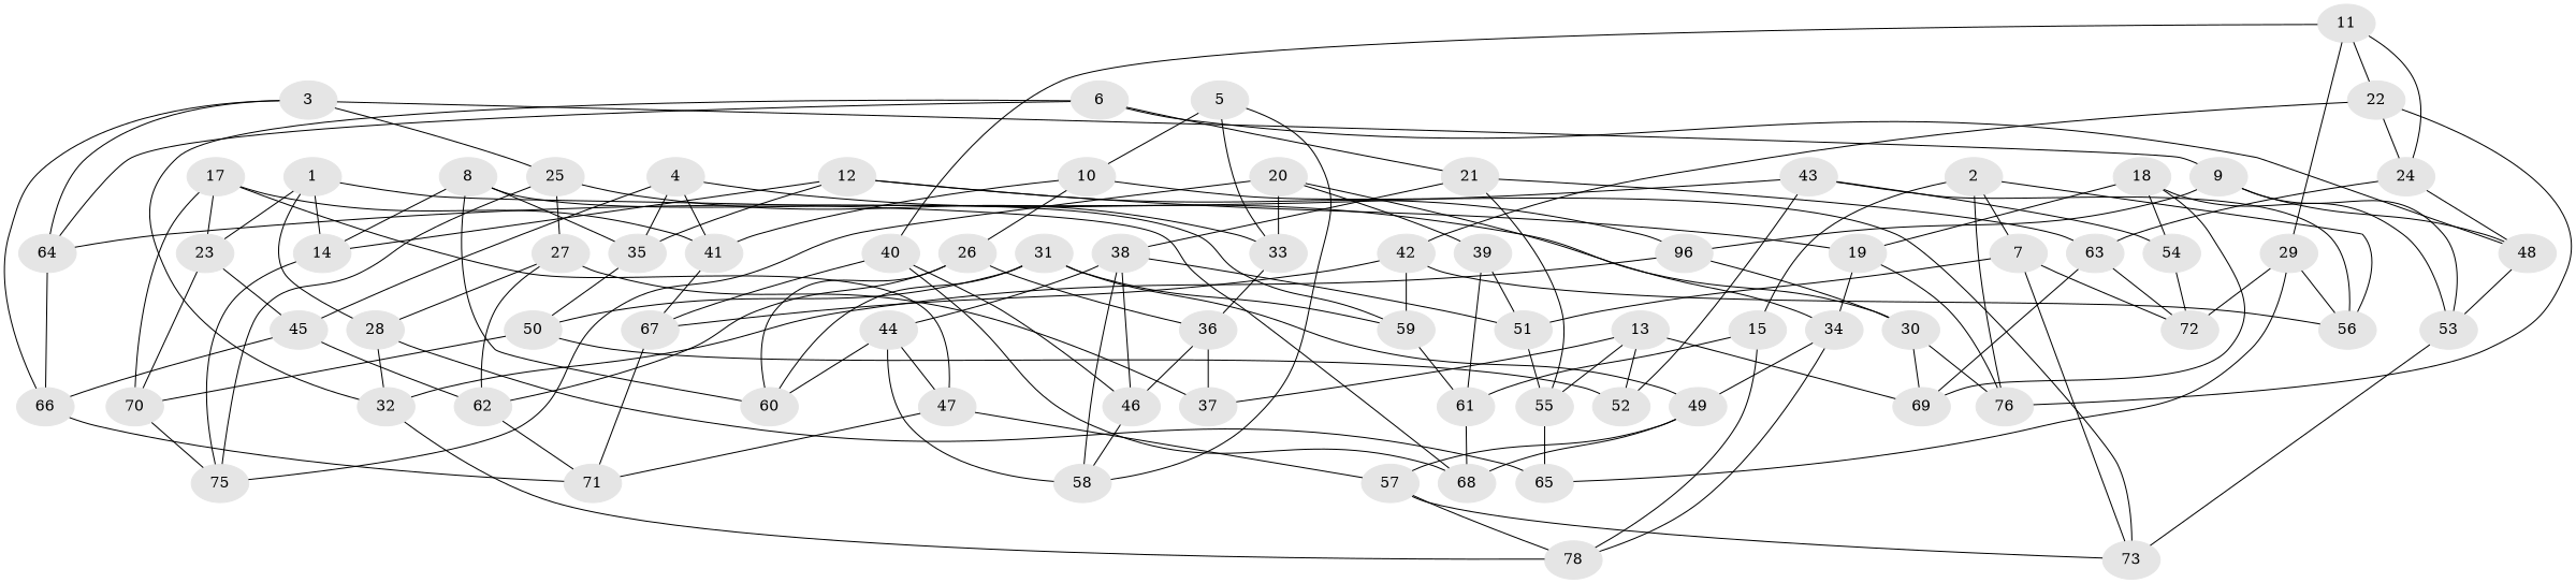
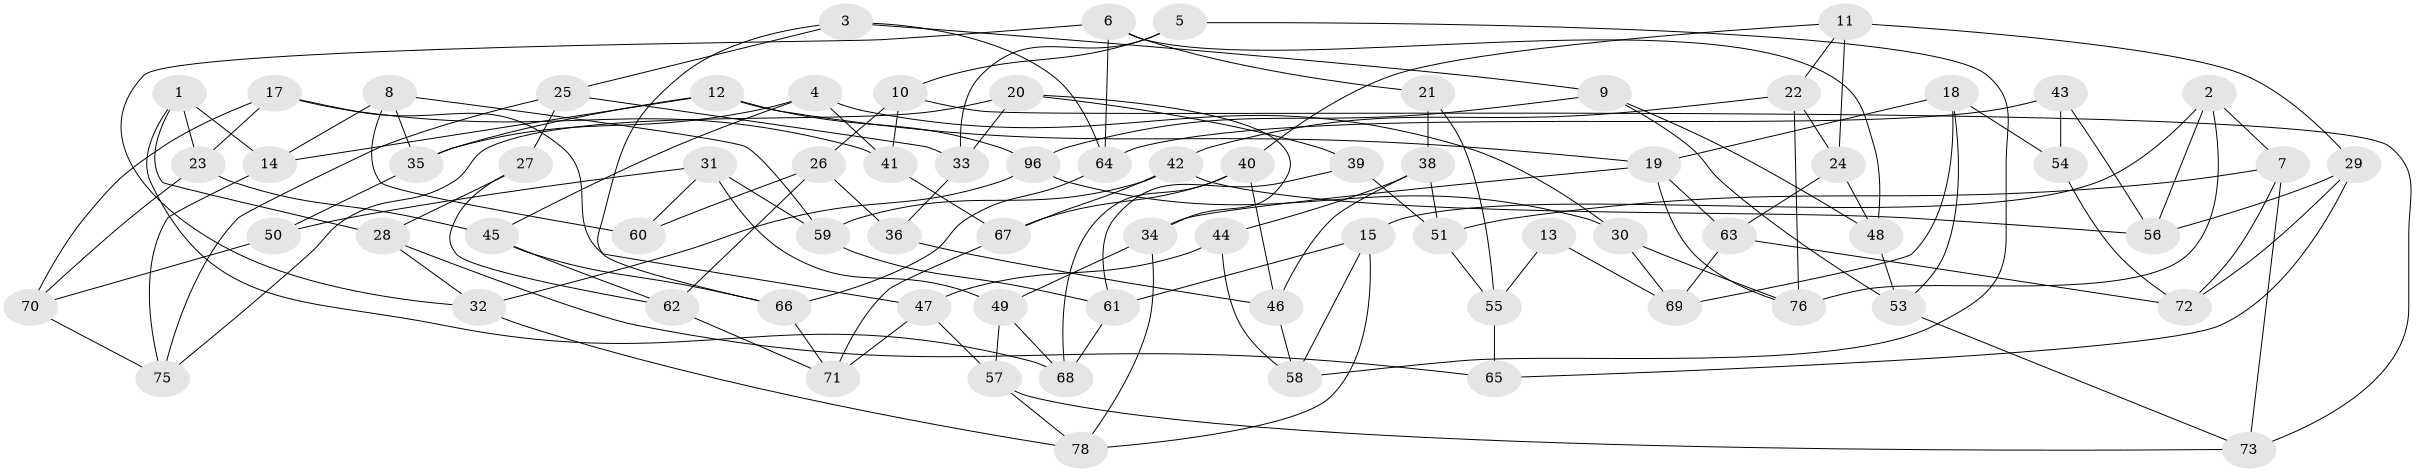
  graph {
    node [color=gray90 style=filled]
    1
    14
    23
    28
    68
    75
    45
    70
    32
    65
    2
    7
    15
    56
    76
    51
    72
    73
    58
    61
    n21 [label=78]
    3
    9
    25
    64
    66
    48
    n28 [label=96]
    53
    33
    27
    71
    4
    30
    35
    41
    69
    50
    67
    62
    5
    10
    26
    36
    6
    21
    55
    38
    63
    8
    59
    60
    11
    22
    24
    29
    40
    42
    46
    12
    19
    34
    13
-   52
-   37
    17
    47
    57
    18
    54
    49
    20
    39
    44
    31
    43
    1 -- 14
    1 -- 23
    1 -- 28
    1 -- 68
    14 -- 75
    23 -- 45
    23 -- 70
    28 -- 32
    28 -- 65
    45 -- 66
    45 -- 62
    70 -- 75
    32 -- n21
    2 -- 7
    2 -- 15
    2 -- 56
    2 -- 76
    7 -- 51
    7 -- 72
    7 -- 73
-   38 -- 58
+   15 -- 58
    15 -- 61
    15 -- n21
    51 -- 55
    61 -- 68
    3 -- 9
    3 -- 25
    3 -- 64
    3 -- 66
    9 -- 48
    9 -- n28
    9 -- 53
    25 -- 75
    25 -- 33
    25 -- 27
    64 -- 66
    66 -- 71
    48 -- 53
    n28 -- 32
    n28 -- 30
    53 -- 73
    33 -- 36
    27 -- 28
    27 -- 62
-   27 -- 37
    4 -- 45
    4 -- 30
    4 -- 35
    4 -- 41
    30 -- 76
    30 -- 69
    35 -- 50
    41 -- 67
    50 -- 70
-   50 -- 52
    67 -- 71
    62 -- 71
    5 -- 58
    5 -- 33
    5 -- 10
    10 -- 73
    10 -- 41
    10 -- 26
    26 -- 62
    26 -- 36
    26 -- 60
    36 -- 46
-   36 -- 37
    6 -- 32
    6 -- 64
    6 -- 48
    6 -- 21
    21 -- 55
    21 -- 38
-   21 -- 63
+   19 -- 63
    55 -- 65
    38 -- 51
    38 -- 46
    38 -- 44
    63 -- 72
    63 -- 69
    8 -- 14
    8 -- 35
    8 -- 59
    8 -- 60
    59 -- 61
    11 -- 22
    11 -- 24
    11 -- 29
    11 -- 40
    22 -- 76
    22 -- 24
    22 -- 42
    24 -- 48
    24 -- 63
    29 -- 65
    29 -- 56
    29 -- 72
    40 -- 68
    40 -- 67
    40 -- 46
    42 -- 56
    42 -- 67
    42 -- 59
    46 -- 58
    12 -- 14
    12 -- n28
    12 -- 35
    12 -- 19
    19 -- 76
    19 -- 34
    34 -- n21
    34 -- 49
    13 -- 69
    13 -- 55
-   13 -- 52
-   13 -- 37
    17 -- 23
    17 -- 70
    17 -- 41
    17 -- 47
    47 -- 71
    47 -- 57
    57 -- 73
    57 -- n21
    18 -- 53
    18 -- 69
    18 -- 19
    18 -- 54
    54 -- 72
    49 -- 68
    49 -- 57
    20 -- 75
    20 -- 33
    20 -- 34
    20 -- 39
    39 -- 51
    39 -- 61
    44 -- 58
-   44 -- 60
    44 -- 47
    31 -- 50
    31 -- 59
    31 -- 60
    31 -- 49
    43 -- 56
    43 -- 64
-   43 -- 52
    43 -- 54
  }
